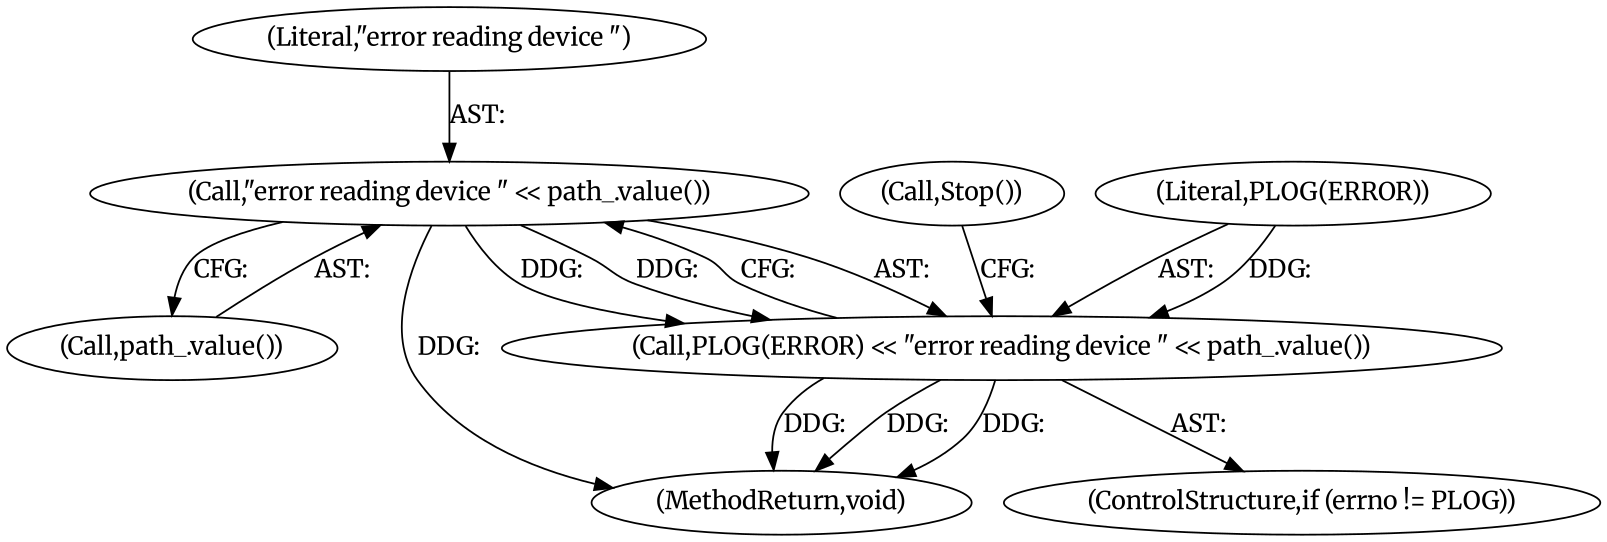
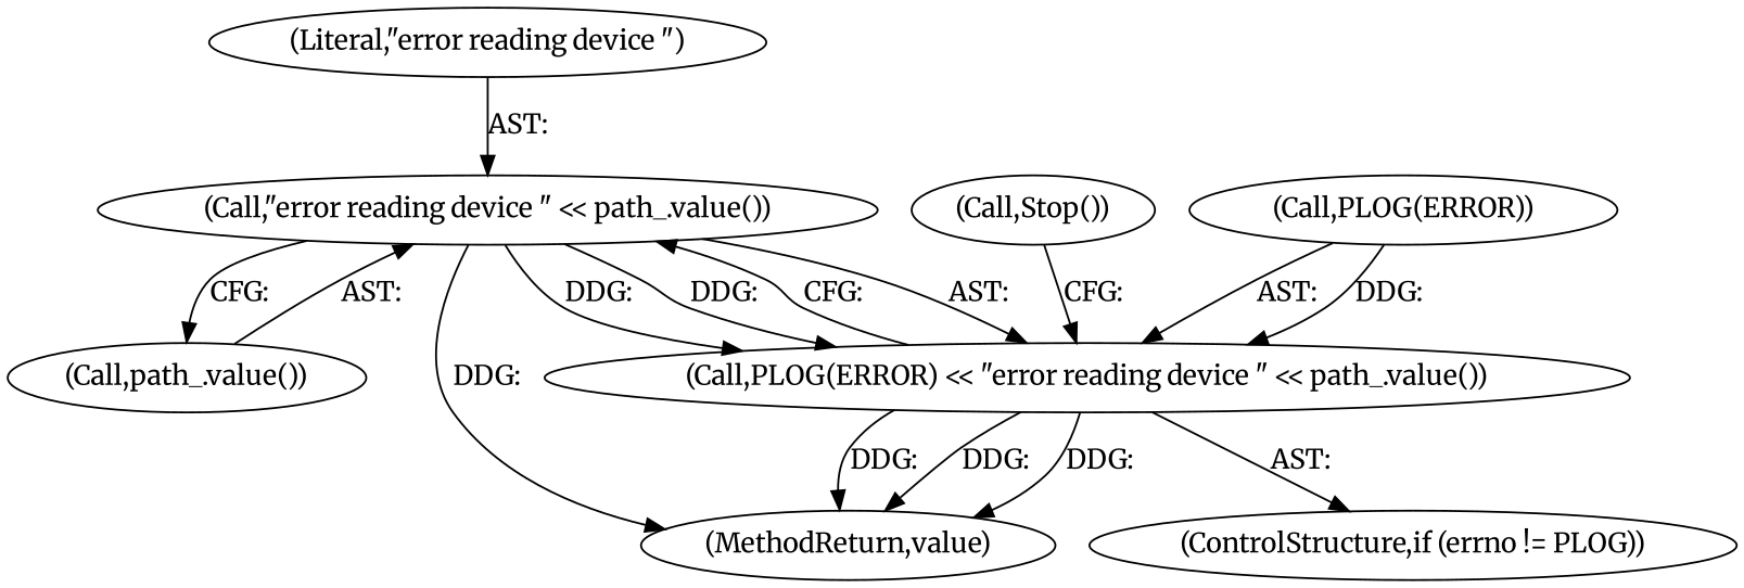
  digraph {
    fontname=Merriweather
    node [fontname=Merriweather]
    edge [fontname=Merriweather]
    n1 [label="(Call,\"error reading device \" << path_.value())"]
    n2 [label="(Call,PLOG(ERROR) << \"error reading device \" << path_.value())"]
    n3 [label="(Call,path_.value())"]
-   n4 [label="(MethodReturn,void)"]
+   n4 [label="(MethodReturn,value)"]
    n5 [label="(ControlStructure,if (errno != PLOG))"]
    n6 [label="(Literal,\"error reading device \")"]
    n7 [label="(Call,Stop())"]
-   n8 [label="(Literal,PLOG(ERROR))"]
+   n8 [label="(Call,PLOG(ERROR))"]
    n1 -> n2 [label="AST: "]
    n1 -> n2 [label="DDG: "]
    n1 -> n2 [label="DDG: "]
    n1 -> n3 [label="CFG: "]
    n1 -> n4 [label="DDG: "]
    n2 -> n1 [label="CFG: "]
    n2 -> n4 [label="DDG: "]
    n2 -> n4 [label="DDG: "]
    n2 -> n4 [label="DDG: "]
    n2 -> n5 [label="AST: "]
    n3 -> n1 [label="AST: "]
    n6 -> n1 [label="AST: "]
    n7 -> n2 [label="CFG: "]
    n8 -> n2 [label="AST: "]
    n8 -> n2 [label="DDG: "]
  }
